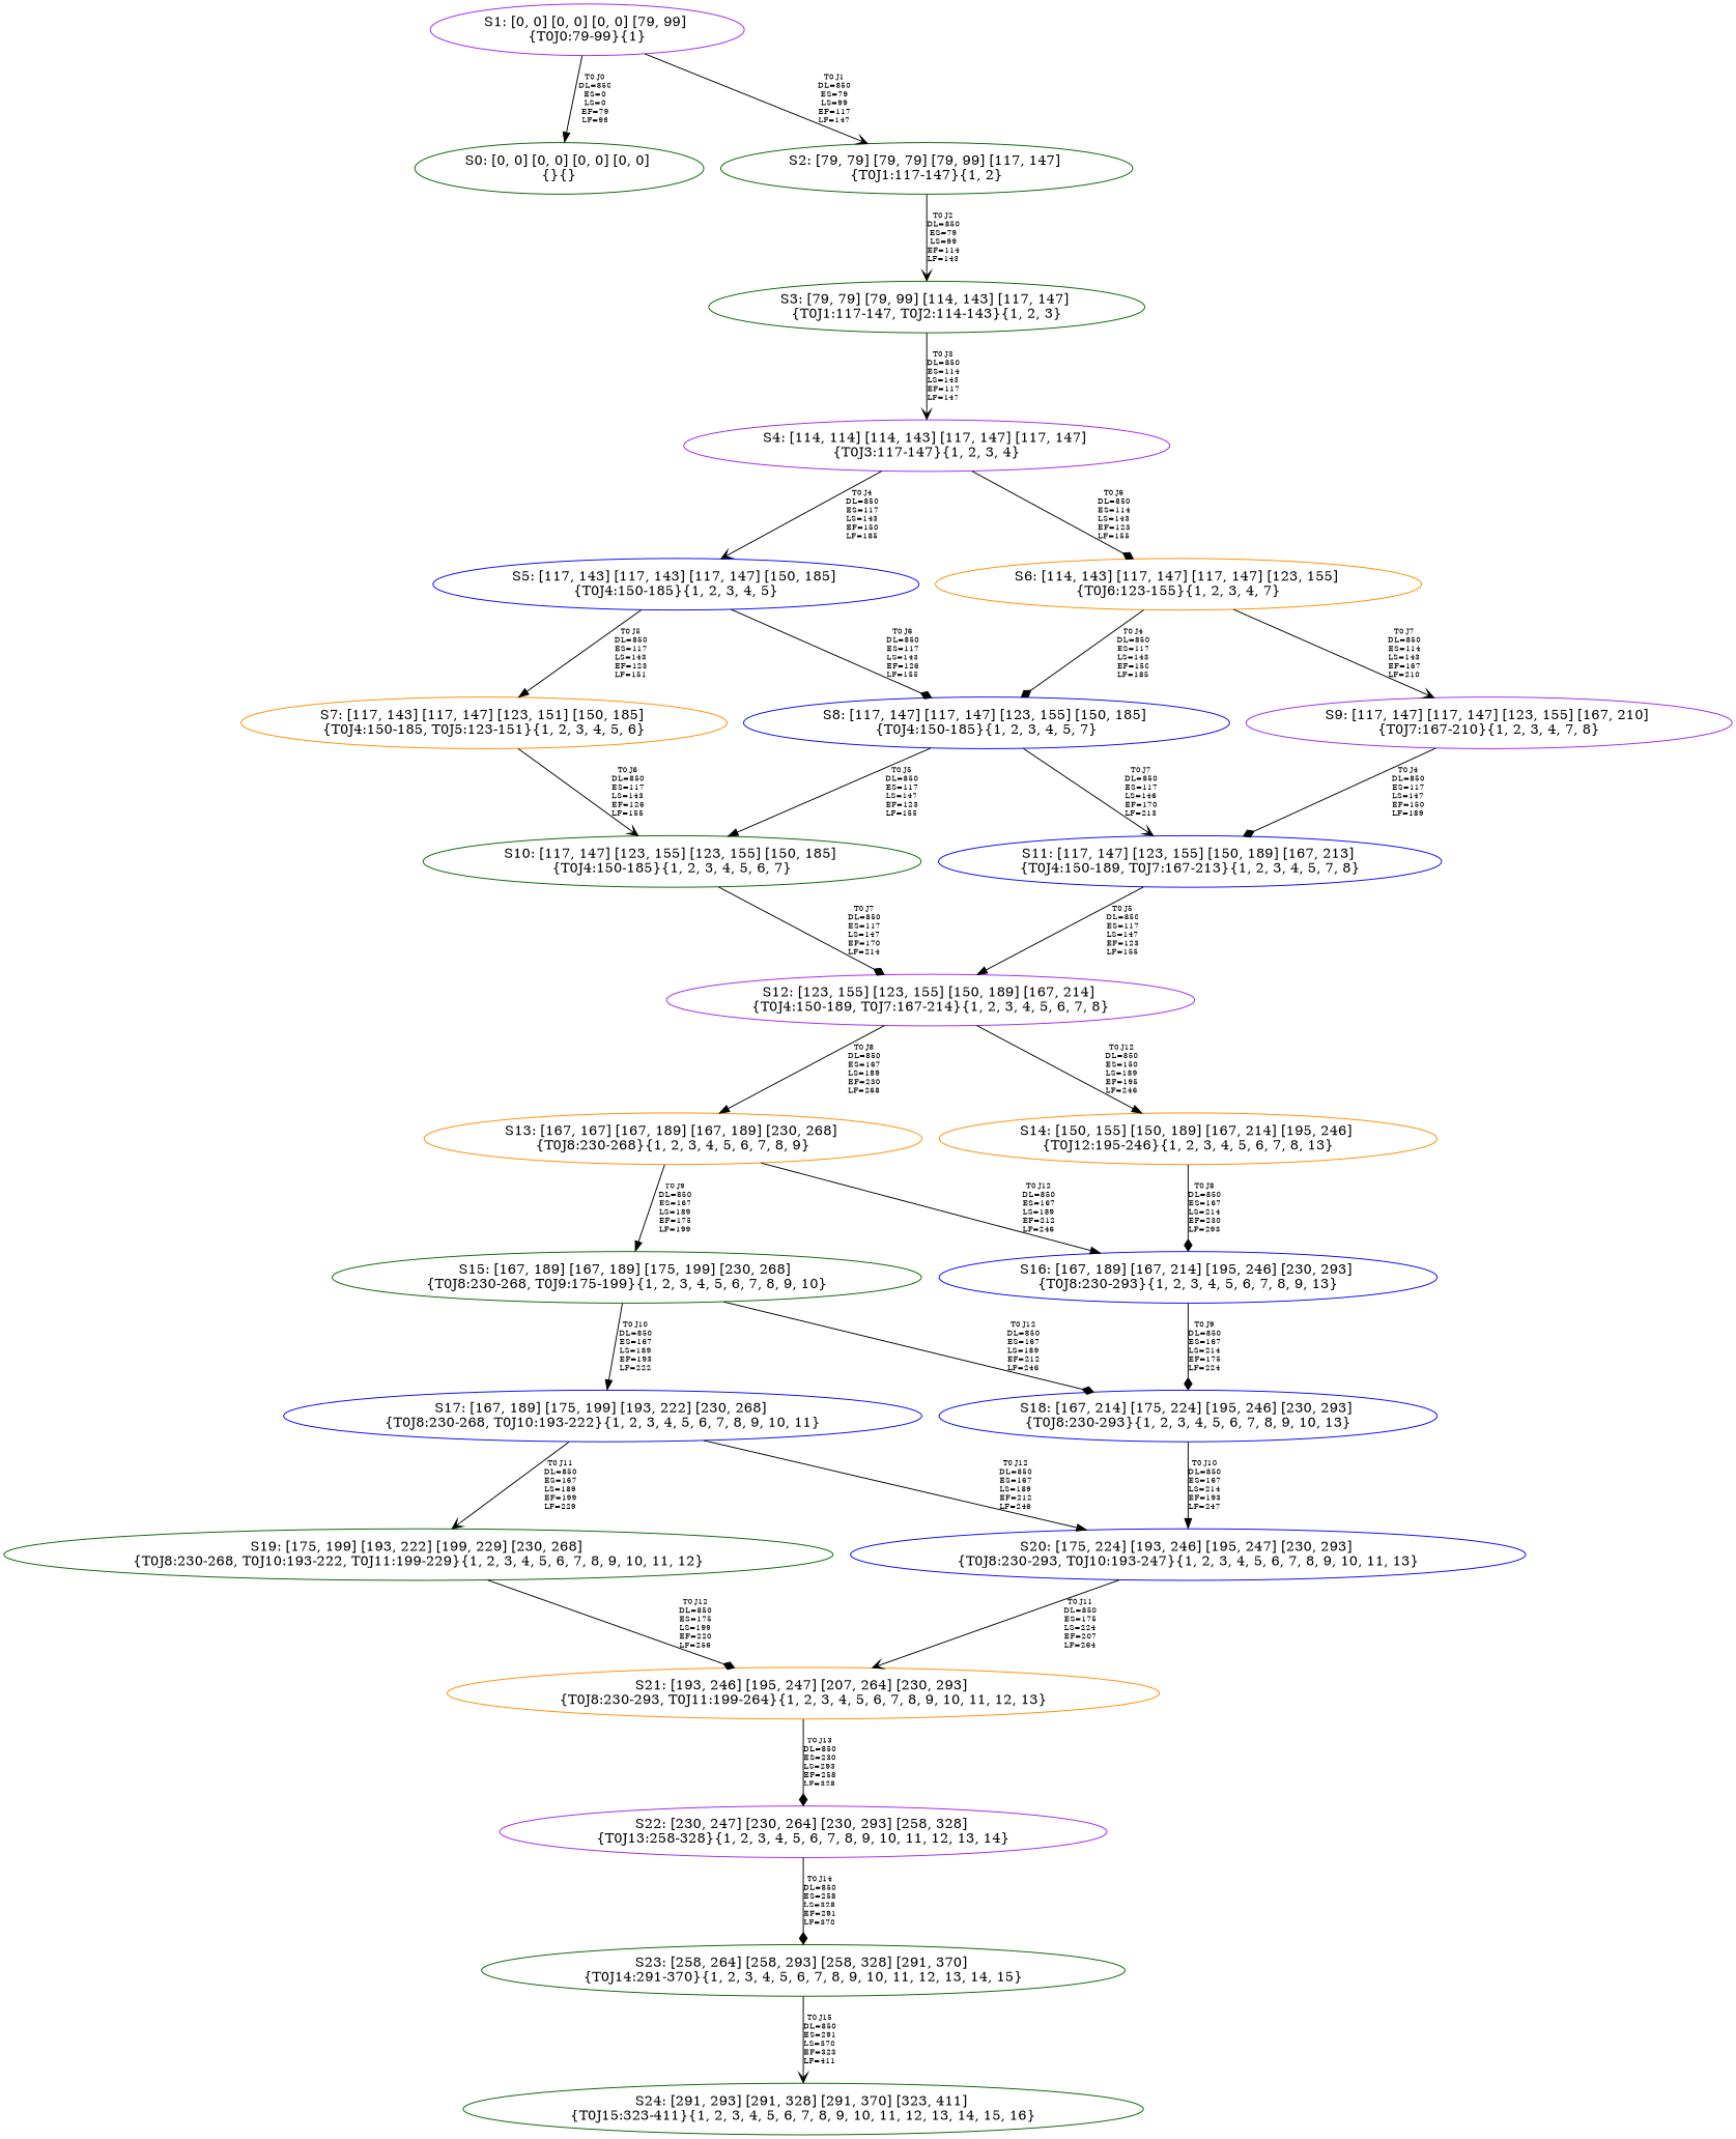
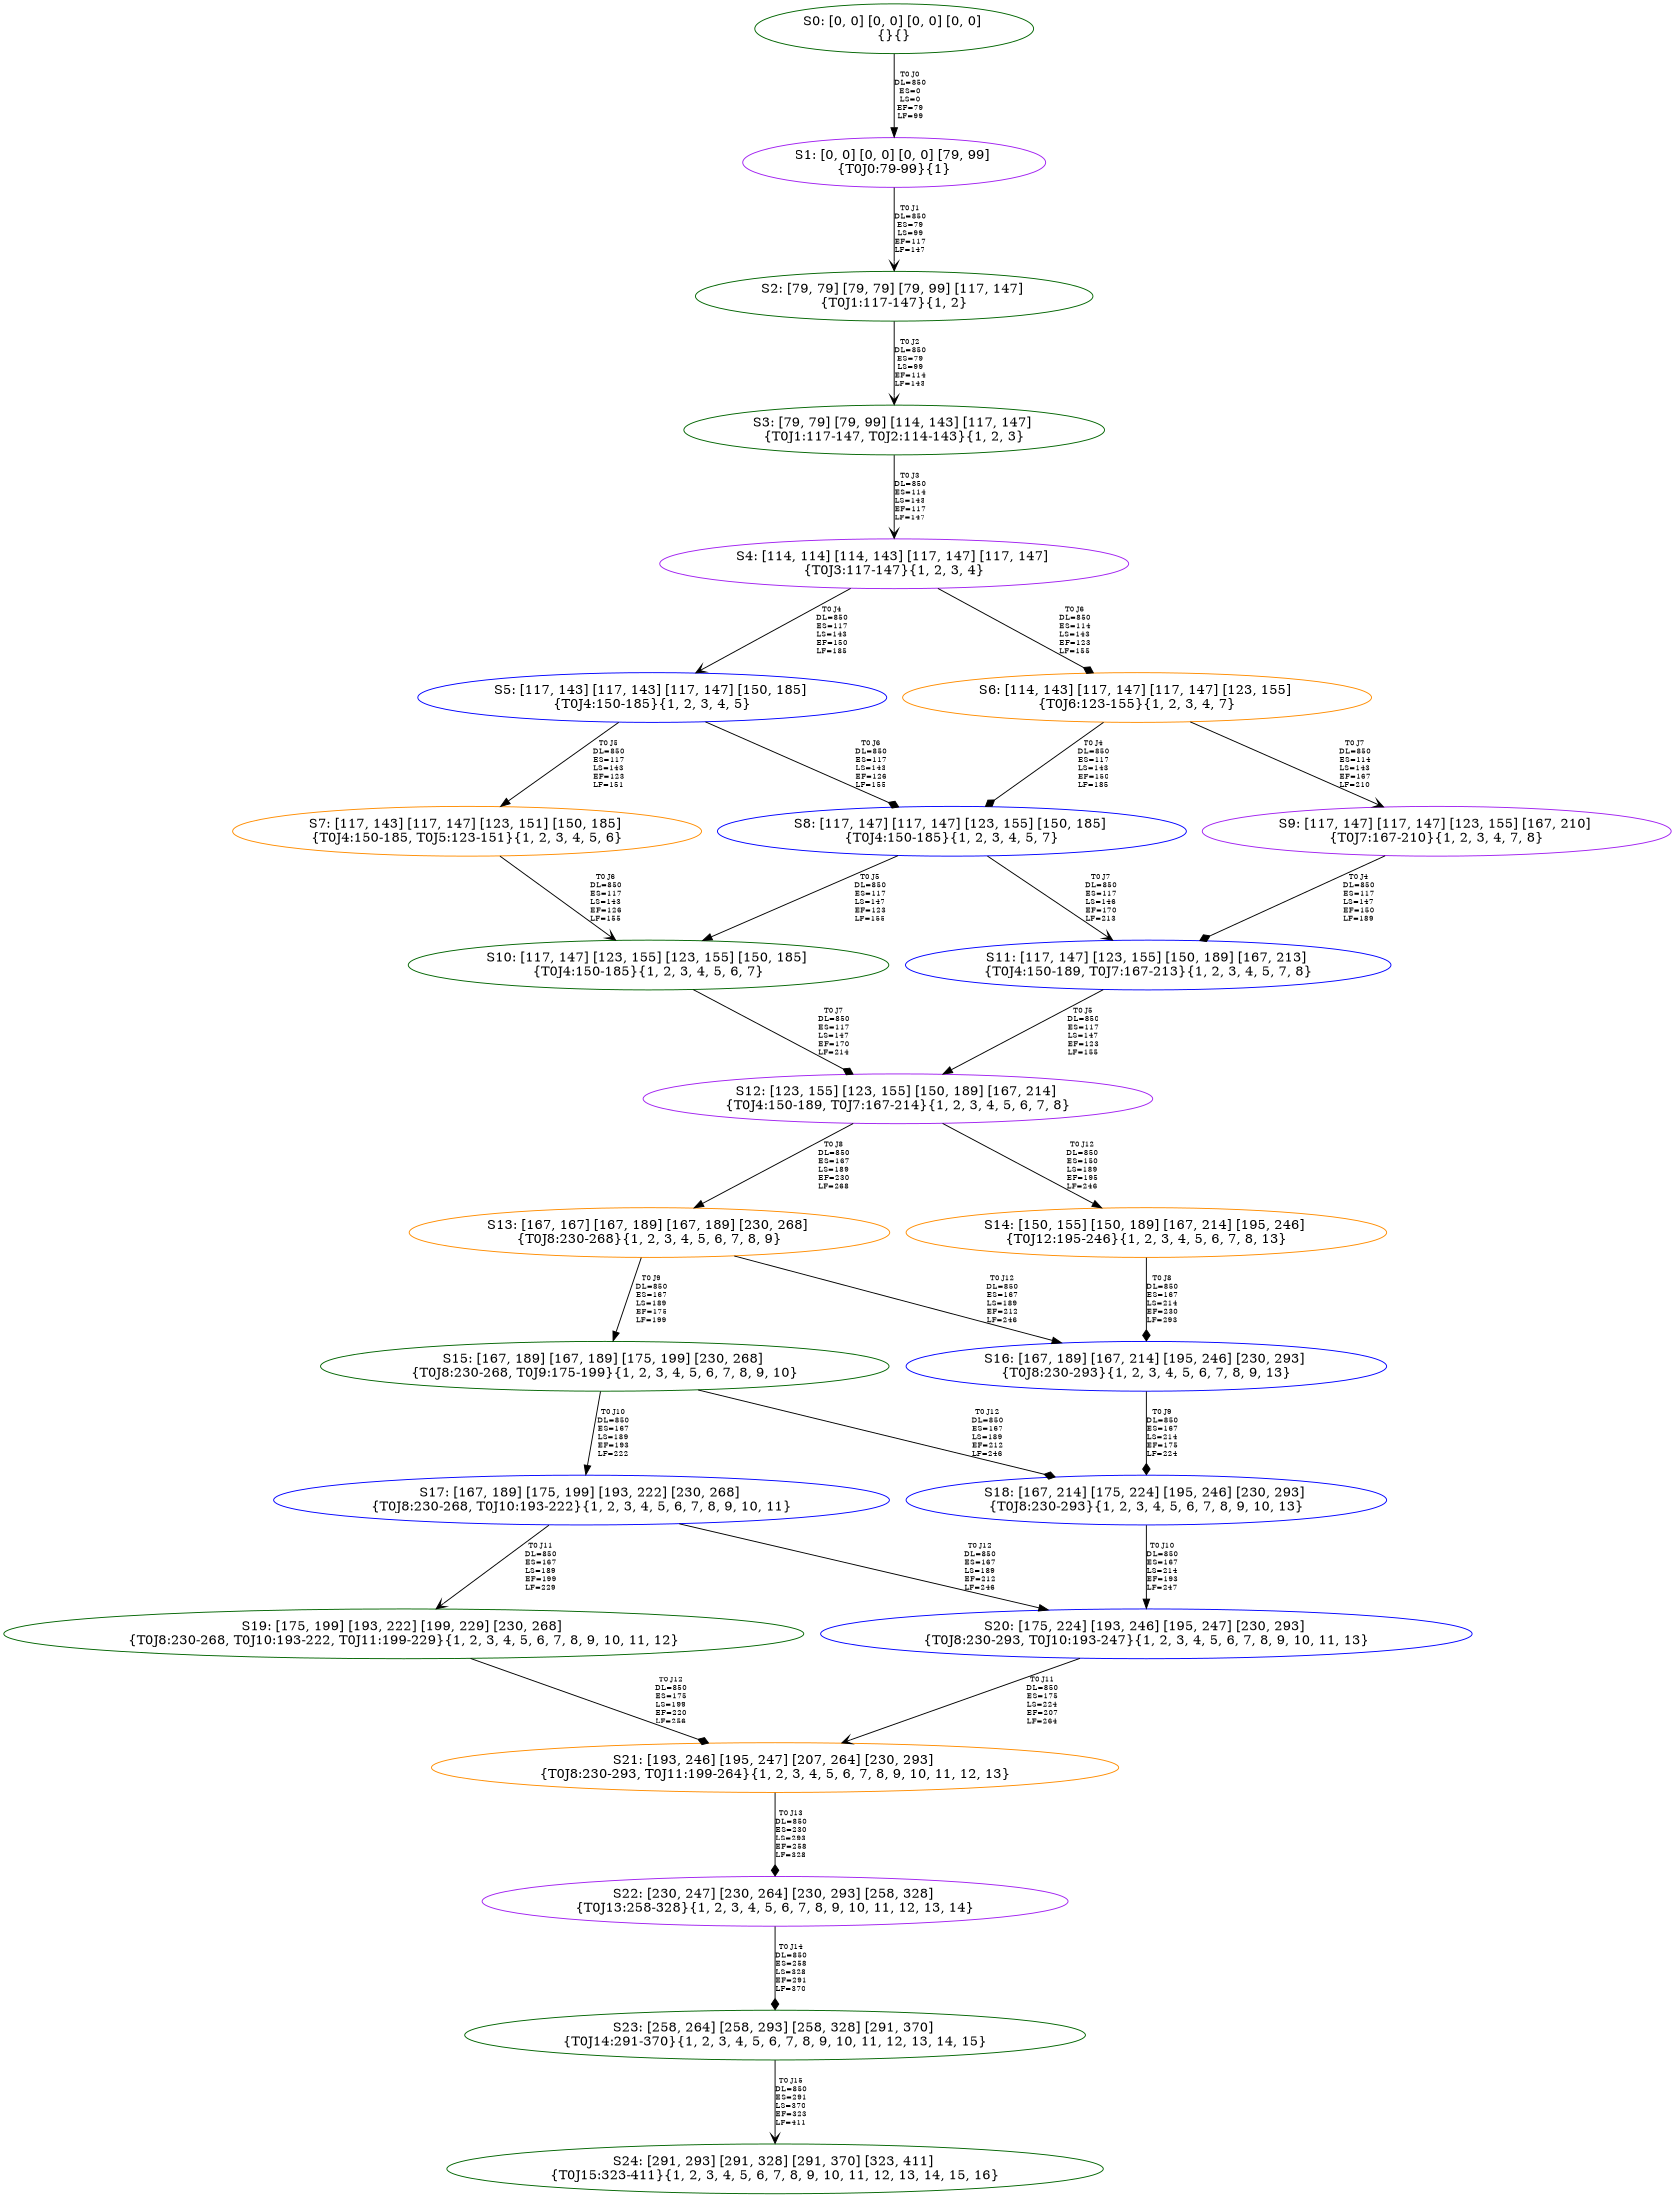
  digraph {
    node [color=darkgreen]
    edge [fontsize=8 arrowhead=normal]
    n1 [label="S0: [0, 0] [0, 0] [0, 0] [0, 0] \n{}{}"]
    n2 [label="S1: [0, 0] [0, 0] [0, 0] [79, 99] \n{T0J0:79-99}{1}" color=purple]
    n3 [label="S2: [79, 79] [79, 79] [79, 99] [117, 147] \n{T0J1:117-147}{1, 2}"]
    n4 [label="S3: [79, 79] [79, 99] [114, 143] [117, 147] \n{T0J1:117-147, T0J2:114-143}{1, 2, 3}"]
    n5 [label="S4: [114, 114] [114, 143] [117, 147] [117, 147] \n{T0J3:117-147}{1, 2, 3, 4}" color=purple]
    n6 [label="S5: [117, 143] [117, 143] [117, 147] [150, 185] \n{T0J4:150-185}{1, 2, 3, 4, 5}" color=blue]
    n7 [label="S6: [114, 143] [117, 147] [117, 147] [123, 155] \n{T0J6:123-155}{1, 2, 3, 4, 7}" color=darkorange]
    n8 [label="S7: [117, 143] [117, 147] [123, 151] [150, 185] \n{T0J4:150-185, T0J5:123-151}{1, 2, 3, 4, 5, 6}" color=darkorange]
    n9 [label="S8: [117, 147] [117, 147] [123, 155] [150, 185] \n{T0J4:150-185}{1, 2, 3, 4, 5, 7}" color=blue]
    n10 [label="S9: [117, 147] [117, 147] [123, 155] [167, 210] \n{T0J7:167-210}{1, 2, 3, 4, 7, 8}" color=purple]
    n11 [label="S10: [117, 147] [123, 155] [123, 155] [150, 185] \n{T0J4:150-185}{1, 2, 3, 4, 5, 6, 7}"]
    n12 [label="S11: [117, 147] [123, 155] [150, 189] [167, 213] \n{T0J4:150-189, T0J7:167-213}{1, 2, 3, 4, 5, 7, 8}" color=blue]
    n13 [label="S12: [123, 155] [123, 155] [150, 189] [167, 214] \n{T0J4:150-189, T0J7:167-214}{1, 2, 3, 4, 5, 6, 7, 8}" color=purple]
    n14 [label="S13: [167, 167] [167, 189] [167, 189] [230, 268] \n{T0J8:230-268}{1, 2, 3, 4, 5, 6, 7, 8, 9}" color=darkorange]
    n15 [label="S14: [150, 155] [150, 189] [167, 214] [195, 246] \n{T0J12:195-246}{1, 2, 3, 4, 5, 6, 7, 8, 13}" color=darkorange]
    n16 [label="S15: [167, 189] [167, 189] [175, 199] [230, 268] \n{T0J8:230-268, T0J9:175-199}{1, 2, 3, 4, 5, 6, 7, 8, 9, 10}"]
    n17 [label="S16: [167, 189] [167, 214] [195, 246] [230, 293] \n{T0J8:230-293}{1, 2, 3, 4, 5, 6, 7, 8, 9, 13}" color=blue]
    n18 [label="S17: [167, 189] [175, 199] [193, 222] [230, 268] \n{T0J8:230-268, T0J10:193-222}{1, 2, 3, 4, 5, 6, 7, 8, 9, 10, 11}" color=blue]
    n19 [label="S18: [167, 214] [175, 224] [195, 246] [230, 293] \n{T0J8:230-293}{1, 2, 3, 4, 5, 6, 7, 8, 9, 10, 13}" color=blue]
    n20 [label="S19: [175, 199] [193, 222] [199, 229] [230, 268] \n{T0J8:230-268, T0J10:193-222, T0J11:199-229}{1, 2, 3, 4, 5, 6, 7, 8, 9, 10, 11, 12}"]
    n21 [label="S20: [175, 224] [193, 246] [195, 247] [230, 293] \n{T0J8:230-293, T0J10:193-247}{1, 2, 3, 4, 5, 6, 7, 8, 9, 10, 11, 13}" color=blue]
    n22 [label="S21: [193, 246] [195, 247] [207, 264] [230, 293] \n{T0J8:230-293, T0J11:199-264}{1, 2, 3, 4, 5, 6, 7, 8, 9, 10, 11, 12, 13}" color=darkorange]
    n23 [label="S22: [230, 247] [230, 264] [230, 293] [258, 328] \n{T0J13:258-328}{1, 2, 3, 4, 5, 6, 7, 8, 9, 10, 11, 12, 13, 14}" color=purple]
    n24 [label="S23: [258, 264] [258, 293] [258, 328] [291, 370] \n{T0J14:291-370}{1, 2, 3, 4, 5, 6, 7, 8, 9, 10, 11, 12, 13, 14, 15}"]
    n25 [label="S24: [291, 293] [291, 328] [291, 370] [323, 411] \n{T0J15:323-411}{1, 2, 3, 4, 5, 6, 7, 8, 9, 10, 11, 12, 13, 14, 15, 16}"]
-   n2 -> n1 [label="T0 J0\nDL=850\nES=0\nLS=0\nEF=79\nLF=99"]
+   n1 -> n2 [label="T0 J0\nDL=850\nES=0\nLS=0\nEF=79\nLF=99"]
    n2 -> n3 [label="T0 J1\nDL=850\nES=79\nLS=99\nEF=117\nLF=147" arrowhead=vee]
    n3 -> n4 [label="T0 J2\nDL=850\nES=79\nLS=99\nEF=114\nLF=143" arrowhead=vee]
    n4 -> n5 [label="T0 J3\nDL=850\nES=114\nLS=143\nEF=117\nLF=147" arrowhead=vee]
    n5 -> n6 [label="T0 J4\nDL=850\nES=117\nLS=143\nEF=150\nLF=185" arrowhead=vee]
    n5 -> n7 [label="T0 J6\nDL=850\nES=114\nLS=143\nEF=123\nLF=155" arrowhead=diamond]
    n6 -> n8 [label="T0 J5\nDL=850\nES=117\nLS=143\nEF=123\nLF=151"]
    n6 -> n9 [label="T0 J6\nDL=850\nES=117\nLS=143\nEF=126\nLF=155" arrowhead=diamond]
    n7 -> n9 [label="T0 J4\nDL=850\nES=117\nLS=143\nEF=150\nLF=185" arrowhead=diamond]
    n7 -> n10 [label="T0 J7\nDL=850\nES=114\nLS=143\nEF=167\nLF=210" arrowhead=vee]
    n8 -> n11 [label="T0 J6\nDL=850\nES=117\nLS=143\nEF=126\nLF=155" arrowhead=vee]
    n9 -> n11 [label="T0 J5\nDL=850\nES=117\nLS=147\nEF=123\nLF=155"]
    n9 -> n12 [label="T0 J7\nDL=850\nES=117\nLS=146\nEF=170\nLF=213" arrowhead=vee]
    n10 -> n12 [label="T0 J4\nDL=850\nES=117\nLS=147\nEF=150\nLF=189" arrowhead=diamond]
    n11 -> n13 [label="T0 J7\nDL=850\nES=117\nLS=147\nEF=170\nLF=214" arrowhead=diamond]
    n12 -> n13 [label="T0 J5\nDL=850\nES=117\nLS=147\nEF=123\nLF=155"]
    n13 -> n14 [label="T0 J8\nDL=850\nES=167\nLS=189\nEF=230\nLF=268"]
    n13 -> n15 [label="T0 J12\nDL=850\nES=150\nLS=189\nEF=195\nLF=246"]
    n14 -> n16 [label="T0 J9\nDL=850\nES=167\nLS=189\nEF=175\nLF=199"]
    n14 -> n17 [label="T0 J12\nDL=850\nES=167\nLS=189\nEF=212\nLF=246"]
    n15 -> n17 [label="T0 J8\nDL=850\nES=167\nLS=214\nEF=230\nLF=293" arrowhead=diamond]
    n16 -> n18 [label="T0 J10\nDL=850\nES=167\nLS=189\nEF=193\nLF=222"]
    n16 -> n19 [label="T0 J12\nDL=850\nES=167\nLS=189\nEF=212\nLF=246" arrowhead=diamond]
    n17 -> n19 [label="T0 J9\nDL=850\nES=167\nLS=214\nEF=175\nLF=224" arrowhead=diamond]
    n18 -> n20 [label="T0 J11\nDL=850\nES=167\nLS=189\nEF=199\nLF=229" arrowhead=vee]
    n18 -> n21 [label="T0 J12\nDL=850\nES=167\nLS=189\nEF=212\nLF=246"]
    n19 -> n21 [label="T0 J10\nDL=850\nES=167\nLS=214\nEF=193\nLF=247"]
    n20 -> n22 [label="T0 J12\nDL=850\nES=175\nLS=199\nEF=220\nLF=256" arrowhead=diamond]
    n21 -> n22 [label="T0 J11\nDL=850\nES=175\nLS=224\nEF=207\nLF=264" arrowhead=vee]
    n22 -> n23 [label="T0 J13\nDL=850\nES=230\nLS=293\nEF=258\nLF=328" arrowhead=diamond]
    n23 -> n24 [label="T0 J14\nDL=850\nES=258\nLS=328\nEF=291\nLF=370" arrowhead=diamond]
    n24 -> n25 [label="T0 J15\nDL=850\nES=291\nLS=370\nEF=323\nLF=411" arrowhead=vee]
  }
